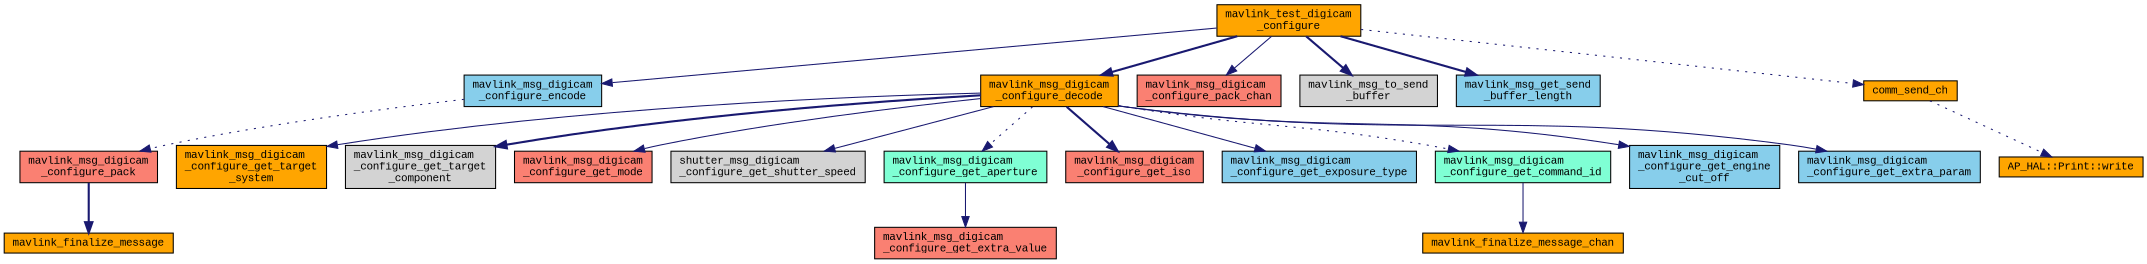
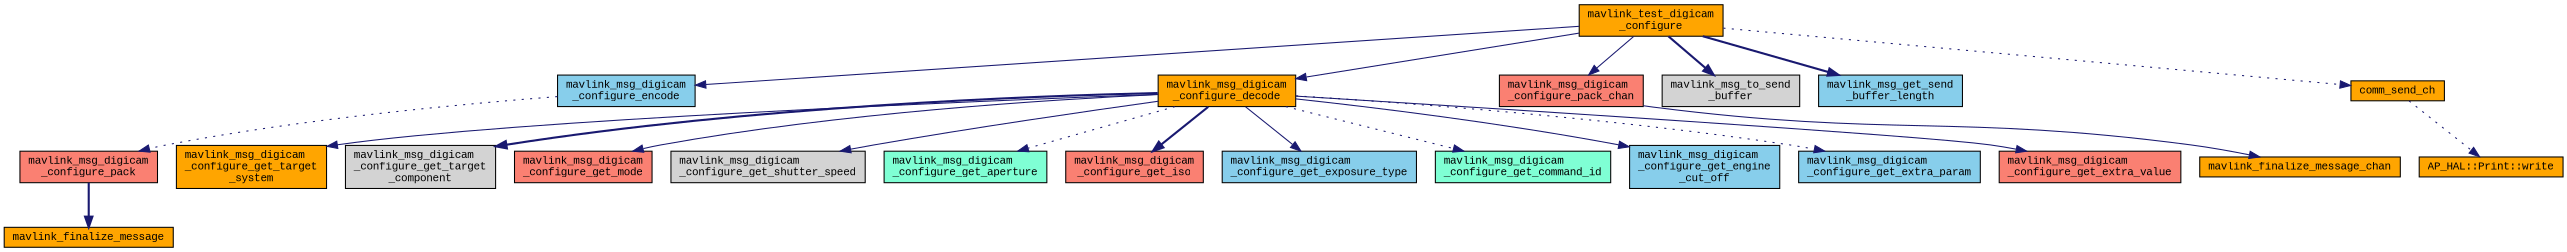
  digraph {
    fontname="Liberation Mono"
    rankdir=TB
    node [color=black fillcolor=orange fontname="Liberation Mono" fontsize=10 shape=record style=filled]
    edge [color=midnightblue fontname="Liberation Mono" fontsize=10 labelfontname=Helvetica labelfontsize=10 style=solid]
    n1 [fontcolor=black height=0.2 label="mavlink_test_digicam\l_configure" width=0.4]
    n2 [fillcolor=skyblue height=0.2 label="mavlink_msg_digicam\l_configure_encode" width=0.4]
    n3 [height=0.2 label="mavlink_msg_digicam\l_configure_decode" width=0.4]
    n4 [fillcolor=salmon height=0.2 label="mavlink_msg_digicam\l_configure_pack_chan" width=0.4]
    n5 [fillcolor=lightgrey height=0.2 label="mavlink_msg_to_send\l_buffer" width=0.4]
    n6 [fillcolor=skyblue height=0.2 label="mavlink_msg_get_send\l_buffer_length" width=0.4]
    n7 [height=0.2 label=comm_send_ch width=0.4]
    n8 [fillcolor=salmon height=0.2 label="mavlink_msg_digicam\l_configure_pack" width=0.4]
    n9 [height=0.2 label=mavlink_finalize_message width=0.4]
    n10 [height=0.2 label="mavlink_msg_digicam\l_configure_get_target\l_system" width=0.4]
    n11 [fillcolor=lightgrey height=0.2 label="mavlink_msg_digicam\l_configure_get_target\l_component" width=0.4]
    n12 [fillcolor=salmon height=0.2 label="mavlink_msg_digicam\l_configure_get_mode" width=0.4]
-   n13 [fillcolor=lightgrey height=0.2 label="shutter_msg_digicam\l_configure_get_shutter_speed" width=0.4]
+   n13 [fillcolor=lightgrey height=0.2 label="mavlink_msg_digicam\l_configure_get_shutter_speed" width=0.4]
    n14 [fillcolor=aquamarine height=0.2 label="mavlink_msg_digicam\l_configure_get_aperture" width=0.4]
    n15 [fillcolor=salmon height=0.2 label="mavlink_msg_digicam\l_configure_get_iso" width=0.4]
    n16 [fillcolor=skyblue height=0.2 label="mavlink_msg_digicam\l_configure_get_exposure_type" width=0.4]
    n17 [fillcolor=aquamarine height=0.2 label="mavlink_msg_digicam\l_configure_get_command_id" width=0.4]
    n18 [fillcolor=skyblue height=0.2 label="mavlink_msg_digicam\l_configure_get_engine\l_cut_off" width=0.4]
    n19 [fillcolor=skyblue height=0.2 label="mavlink_msg_digicam\l_configure_get_extra_param" width=0.4]
    n20 [fillcolor=salmon height=0.2 label="mavlink_msg_digicam\l_configure_get_extra_value" width=0.4]
    n21 [height=0.2 label=mavlink_finalize_message_chan width=0.4]
    n22 [height=0.2 label="AP_HAL::Print::write" width=0.4]
    n1 -> n2
-   n1 -> n3 [style=bold]
+   n1 -> n3
    n1 -> n4
    n1 -> n5 [style=bold]
    n1 -> n6 [style=bold]
    n1 -> n7 [style=dotted]
    n2 -> n8 [style=dotted]
    n3 -> n10
    n3 -> n11 [style=bold]
    n3 -> n12
    n3 -> n13
    n3 -> n14 [style=dotted]
    n3 -> n15 [style=bold]
    n3 -> n16
    n3 -> n17 [style=dotted]
    n3 -> n18
-   n3 -> n19
-   n14 -> n20
-   n17 -> n21
+   n3 -> n19 [style=dotted]
+   n3 -> n20
+   n4 -> n21
    n7 -> n22 [style=dotted]
    n8 -> n9 [style=bold]
  }
